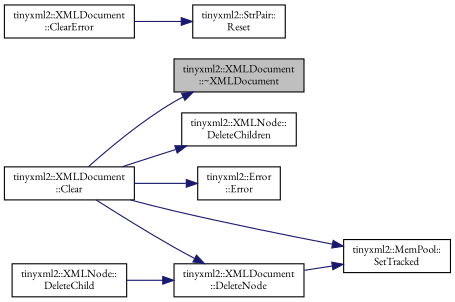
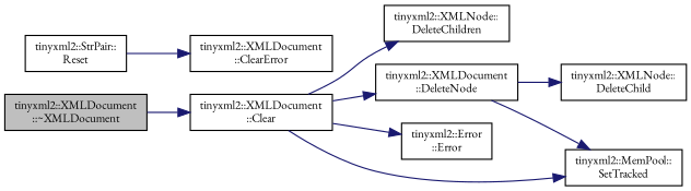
  digraph {
    fontname="EB Garamond"
    rankdir=LR
    node [color=black fillcolor=white fontname="EB Garamond" fontsize=10 shape=record style=filled]
    edge [color=midnightblue fontname="EB Garamond" fontsize=10 labelfontname=Helvetica labelfontsize=10 style=solid]
    n1 [fillcolor=grey75 fontcolor=black height=0.2 label="tinyxml2::XMLDocument\l::~XMLDocument" width=0.4]
    n2 [height=0.2 label="tinyxml2::XMLDocument\l::Clear" width=0.4]
    n3 [height=0.2 label="tinyxml2::XMLNode::\lDeleteChildren" width=0.4]
    n4 [height=0.2 label="tinyxml2::XMLDocument\l::DeleteNode" width=0.4]
    n5 [height=0.2 label="tinyxml2::Error\l::Error" width=0.4]
    n6 [height=0.2 label="tinyxml2::MemPool::\lSetTracked" width=0.4]
    n7 [height=0.2 label="tinyxml2::XMLDocument\l::ClearError" width=0.4]
    n8 [height=0.2 label="tinyxml2::StrPair::\lReset" width=0.4]
    n9 [height=0.2 label="tinyxml2::XMLNode::\lDeleteChild" width=0.4]
-   n2 -> n1
+   n1 -> n2
    n2 -> n3
    n2 -> n4
    n2 -> n5
    n2 -> n6
    n4 -> n6
-   n9 -> n4
-   n7 -> n8
+   n4 -> n9
+   n8 -> n7
  }
